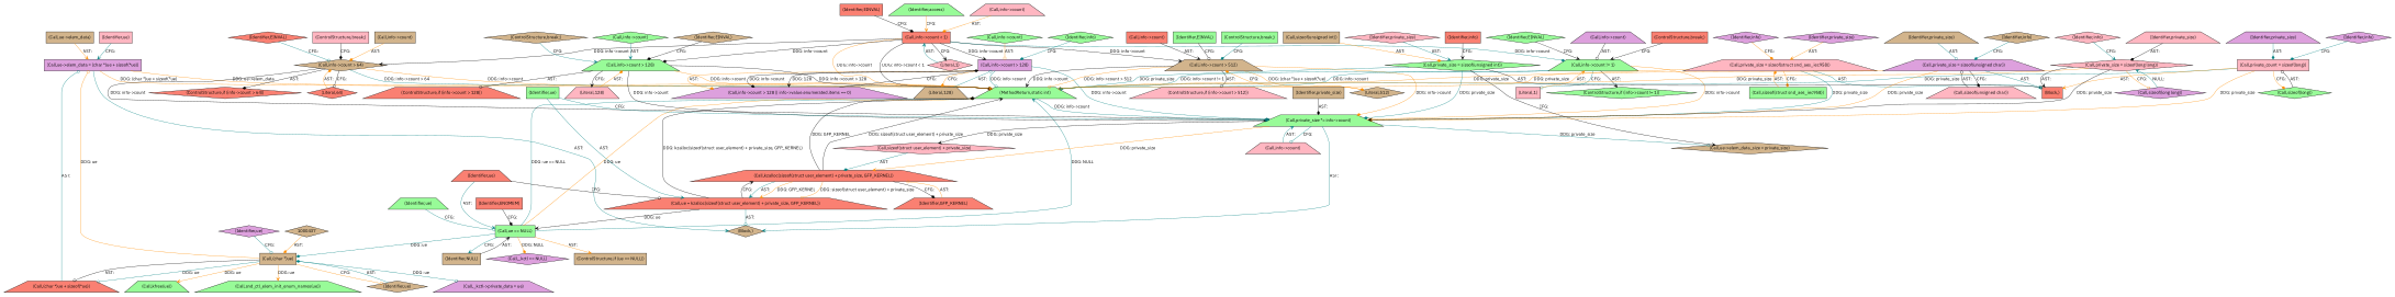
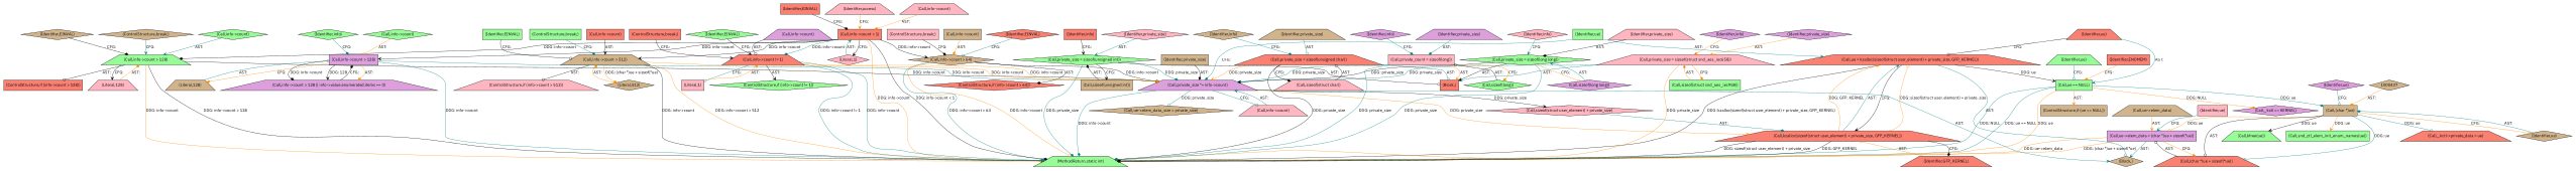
  digraph {
    fontname="IBM Plex Sans"
    node [fillcolor=palegreen fontname="IBM Plex Sans" shape=diamond style=filled]
    edge [arrowhead=diamond color=black fontname="IBM Plex Sans"]
    n1 [fillcolor=plum label="(Call,ue->elem_data = (char *)ue + sizeof(*ue))" shape=box]
    n2 [fillcolor=salmon label="(Call,(char *)ue + sizeof(*ue))" shape=trapezium]
    n3 [label="(MethodReturn,static int)" shape=trapezium]
    n4 [fillcolor=tan label="(Block,)"]
    n5 [fillcolor=tan label="(Call,(char *)ue)" shape=box]
    n6 [label="(Call,kfree(ue))" shape=trapezium]
-   n7 [label="(Call,snd_ctl_elem_init_enum_names(ue))" shape=trapezium]
+   n7 [label="(Call,snd_ctl_elem_init_enum_names(ue))" shape=box]
    n8 [fillcolor=tan label="(Identifier,ue)"]
-   n9 [fillcolor=plum label="(Call,_kctl->private_data = ue)" shape=trapezium]
+   n9 [fillcolor=salmon label="(Call,_kctl->private_data = ue)" shape=trapezium]
    n10 [label="(Call,ue == NULL)" shape=box]
    n11 [fillcolor=tan label="(ControlStructure,if (ue == NULL))" shape=box]
-   n12 [fillcolor=tan label="(Identifier,NULL)" shape=box]
-   n13 [fillcolor=plum label="(Call,_kctl == NULL)"]
+   n13 [fillcolor=plum label="(Call,_kctl == KERNEL)"]
    n14 [fillcolor=salmon label="(Call,ue = kzalloc(sizeof(struct user_element) + private_size, GFP_KERNEL))" shape=trapezium]
    n15 [fillcolor=salmon label="(Call,kzalloc(sizeof(struct user_element) + private_size, GFP_KERNEL))" shape=trapezium]
    n16 [fillcolor=salmon label="(Identifier,GFP_KERNEL)" shape=trapezium]
-   n17 [label="(Call,private_size *= info->count)" shape=trapezium]
+   n17 [fillcolor=plum label="(Call,private_size *= info->count)" shape=trapezium]
    n18 [fillcolor=lightpink label="(Call,sizeof(struct user_element) + private_size)"]
    n19 [fillcolor=tan label="(Call,ue->elem_data_size = private_size)"]
    n20 [fillcolor=lightpink label="(Call,info->count)" shape=trapezium]
    n21 [fillcolor=tan label="(Call,info->count > 64)"]
    n22 [fillcolor=salmon label="(ControlStructure,if (info->count > 64))"]
-   n23 [fillcolor=salmon label="(Literal,64)"]
    n24 [fillcolor=salmon label="(Call,info->count < 1)" shape=box]
    n25 [label="(Call,info->count > 128)" shape=trapezium]
    n26 [fillcolor=plum label="(Call,info->count > 128)" shape=box]
    n27 [fillcolor=tan label="(Call,info->count > 512)" shape=trapezium]
-   n28 [label="(Call,info->count != 1)" shape=trapezium]
+   n28 [fillcolor=salmon label="(Call,info->count != 1)" shape=trapezium]
    n29 [fillcolor=lightpink label="(Literal,1)"]
    n30 [fillcolor=lightpink label="(Literal,128)" shape=trapezium]
-   n31 [fillcolor=salmon label="(ControlStructure,if (info->count > 128))" shape=trapezium]
+   n31 [fillcolor=salmon label="(ControlStructure,if (info->count > 128))" shape=box]
    n32 [fillcolor=plum label="(Call,info->count > 128 || info->value.enumerated.items == 0)" shape=trapezium]
    n33 [fillcolor=tan label="(Literal,128)" shape=trapezium]
    n34 [fillcolor=lightpink label="(ControlStructure,if (info->count > 512))" shape=trapezium]
    n35 [fillcolor=tan label="(Literal,512)"]
    n36 [fillcolor=lightpink label="(Literal,1)" shape=box]
    n37 [label="(ControlStructure,if (info->count != 1))"]
-   n38 [fillcolor=lightpink label="(Call,private_size = sizeof(struct snd_aes_iec958))" shape=trapezium]
+   n38 [fillcolor=lightpink label="(Call,private_size = sizeof(struct snd_aes_iec658))" shape=trapezium]
    n39 [fillcolor=salmon label="(Block,)" shape=box]
    n40 [label="(Call,sizeof(struct snd_aes_iec958))" shape=box]
    n41 [label="(Call,private_size = sizeof(unsigned int))"]
    n42 [fillcolor=tan label="(Call,sizeof(unsigned int))" shape=box]
-   n43 [fillcolor=plum label="(Call,private_size = sizeof(unsigned char))" shape=trapezium]
-   n44 [fillcolor=lightpink label="(Call,sizeof(unsigned char))" shape=trapezium]
+   n43 [fillcolor=salmon label="(Call,private_size = sizeof(unsigned char))" shape=trapezium]
+   n44 [fillcolor=lightpink label="(Call,sizeof(struct char))" shape=trapezium]
    n45 [fillcolor=lightpink label="(Call,private_count = sizeof(long))" shape=box]
    n46 [label="(Call,sizeof(long))"]
-   n47 [fillcolor=lightpink label="(Call,private_size = sizeof(long long))"]
+   n47 [label="(Call,private_size = sizeof(long long))"]
    n48 [fillcolor=plum label="(Call,sizeof(long long))"]
-   n49 [fillcolor=tan label="(Call,ue->elem_data)" shape=box]
+   n49 [fillcolor=tan label="(Call,ue->elem_data)" shape=trapezium]
    n50 [label="(Identifier,EINVAL)"]
    n51 [fillcolor=lightpink label="(Identifier,info)"]
    n52 [label="(Identifier,ue)" shape=trapezium]
    n53 [fillcolor=lightpink label="(Identifier,private_size)"]
    n54 [fillcolor=salmon label="(Identifier,EINVAL)" shape=box]
    n55 [fillcolor=tan label="(Call,info->count)" shape=box]
    n56 [fillcolor=lightpink label="(Identifier,private_size)" shape=trapezium]
-   n57 [label="(Identifier,access)" shape=trapezium]
+   n57 [fillcolor=lightpink label="(Identifier,access)" shape=trapezium]
    n58 [fillcolor=plum label="(Identifier,info)"]
    n59 [fillcolor=tan label="(Identifier,private_size)" shape=trapezium]
    n60 [label="(Identifier,EINVAL)" shape=box]
    n61 [fillcolor=tan label="(ControlStructure,break;)"]
    n62 [fillcolor=plum label="(Identifier,private_size)" shape=trapezium]
    n63 [fillcolor=salmon label="(Identifier,ue)" shape=trapezium]
    n64 [label="(Call,info->count)"]
    n65 [label="(Call,info->count)"]
    n66 [fillcolor=tan label="(Identifier,info)"]
    n67 [fillcolor=plum label="(Identifier,private_size)"]
    n68 [label="(Identifier,ue)" shape=box]
    n69 [fillcolor=tan label="(Identifier,private_size)" shape=box]
    n70 [fillcolor=salmon label="(Identifier,ENOMEM)" shape=box]
    n71 [fillcolor=salmon label="(Identifier,EINVAL)"]
    n72 [label="(ControlStructure,break;)" shape=box]
    n73 [fillcolor=salmon label="(Identifier,info)" shape=box]
    n74 [fillcolor=lightpink label="(Identifier,ue)" shape=box]
    n75 [fillcolor=lightpink label="(Call,info->count)" shape=trapezium]
    n76 [fillcolor=plum label="(Call,info->count)" shape=trapezium]
    n77 [fillcolor=plum label="(Identifier,info)"]
    n78 [fillcolor=tan label="(Identifier,EINVAL)"]
    n79 [fillcolor=salmon label="(ControlStructure,break;)" shape=box]
    n80 [fillcolor=plum label="(Identifier,ue)"]
    n81 [label="(Identifier,info)"]
    n82 [fillcolor=lightpink label="(ControlStructure,break;)" shape=box]
    n83 [fillcolor=salmon label="(Call,info->count)" shape=box]
    1000437 [fillcolor=tan]
+   n1 -> n2 [color=darkorange label="CFG: "]
    n1 -> n3 [color=darkorange label="DDG: ue->elem_data"]
    n1 -> n3 [color=darkorange label="DDG: (char *)ue + sizeof(*ue)"]
    n1 -> n4 [arrowhead=vee color=teal label="AST: "]
-   n2 -> n1 [arrowhead=odot color=teal label="AST: "]
+   n2 -> n1 [arrowhead=odot label="AST: "]
    n5 -> n1 [arrowhead=odot color=darkorange label="DDG: ue"]
    n5 -> n2 [arrowhead=odot label="AST: "]
    n5 -> n2 [arrowhead=odot color=teal label="DDG: ue"]
-   n5 -> n6 [arrowhead=vee color=darkorange label="DDG: ue"]
+   n5 -> n6 [arrowhead=vee label="DDG: ue"]
    n5 -> n7 [arrowhead=vee color=darkorange label="DDG: ue"]
    n5 -> n8 [arrowhead=odot color=darkorange label="CFG: "]
    n5 -> n9 [arrowhead=odot color=teal label="DDG: ue"]
    n8 -> n5 [color=teal label="AST: "]
    n10 -> n3 [arrowhead=vee color=teal label="DDG: NULL"]
    n10 -> n3 [arrowhead=odot color=teal label="DDG: ue == NULL"]
    n10 -> n3 [color=darkorange label="DDG: ue"]
    n10 -> n5 [color=teal label="DDG: ue"]
    n10 -> n11 [arrowhead=vee color=darkorange label="AST: "]
-   n10 -> n12 [arrowhead=vee color=teal label="CFG: "]
    n10 -> n13 [color=darkorange label="DDG: NULL"]
-   n12 -> n10 [arrowhead=vee label="AST: "]
    n14 -> n3 [label="DDG: kzalloc(sizeof(struct user_element) + private_size, GFP_KERNEL)"]
    n14 -> n4 [arrowhead=odot color=teal label="AST: "]
    n14 -> n10 [arrowhead=vee label="DDG: ue"]
    n14 -> n15 [arrowhead=vee label="CFG: "]
    n15 -> n3 [arrowhead=odot label="DDG: GFP_KERNEL"]
    n15 -> n3 [arrowhead=vee label="DDG: sizeof(struct user_element) + private_size"]
    n15 -> n14 [arrowhead=vee color=teal label="AST: "]
    n15 -> n14 [arrowhead=odot color=darkorange label="DDG: sizeof(struct user_element) + private_size"]
    n15 -> n14 [arrowhead=vee color=darkorange label="DDG: GFP_KERNEL"]
    n15 -> n16 [label="CFG: "]
    n16 -> n15 [arrowhead=odot color=darkorange label="AST: "]
-   n3 -> n17 [color=teal label="DDG: info->count"]
+   n17 -> n3 [color=teal label="DDG: info->count"]
    n17 -> n4 [arrowhead=vee color=teal label="AST: "]
    n17 -> n15 [arrowhead=vee color=darkorange label="DDG: private_size"]
    n17 -> n18 [arrowhead=vee label="DDG: private_size"]
    n17 -> n19 [arrowhead=odot color=teal label="DDG: private_size"]
    n17 -> n20 [arrowhead=odot color=teal label="CFG: "]
    n18 -> n15 [color=teal label="AST: "]
    n20 -> n17 [arrowhead=vee color=teal label="AST: "]
    n21 -> n3 [arrowhead=odot color=darkorange label="DDG: info->count"]
    n21 -> n3 [color=teal label="DDG: info->count > 64"]
    n21 -> n17 [label="DDG: info->count"]
    n21 -> n22 [label="AST: "]
-   n21 -> n23 [arrowhead=odot label="CFG: "]
-   n23 -> n21 [color=darkorange label="AST: "]
    n24 -> n3 [color=darkorange label="DDG: info->count"]
    n24 -> n3 [label="DDG: info->count < 1"]
    n24 -> n21 [arrowhead=vee label="DDG: info->count"]
    n24 -> n25 [label="DDG: info->count"]
    n24 -> n26 [arrowhead=vee label="DDG: info->count"]
    n24 -> n27 [arrowhead=vee label="DDG: info->count"]
    n24 -> n28 [color=teal label="DDG: info->count"]
    n24 -> n29 [arrowhead=vee label="CFG: "]
    n25 -> n3 [arrowhead=vee label="DDG: info->count > 128"]
    n25 -> n3 [arrowhead=vee color=darkorange label="DDG: info->count"]
    n25 -> n17 [label="DDG: info->count"]
    n25 -> n30 [arrowhead=vee label="CFG: "]
    n25 -> n31 [arrowhead=odot label="AST: "]
    n26 -> n3 [arrowhead=odot color=teal label="DDG: info->count"]
    n26 -> n17 [arrowhead=vee color=teal label="DDG: info->count"]
    n26 -> n32 [color=darkorange label="AST: "]
    n26 -> n32 [label="DDG: info->count"]
    n26 -> n32 [arrowhead=vee label="DDG: 128"]
    n26 -> n33 [color=darkorange label="CFG: "]
    n27 -> n3 [arrowhead=odot color=darkorange label="DDG: info->count > 512"]
    n27 -> n3 [arrowhead=vee label="DDG: info->count"]
    n27 -> n17 [color=darkorange label="DDG: info->count"]
    n27 -> n34 [arrowhead=odot label="AST: "]
    n27 -> n35 [color=darkorange label="DDG: (char *)ue + sizeof(*ue)"]
    n28 -> n3 [color=teal label="DDG: info->count != 1"]
    n28 -> n3 [color=teal label="DDG: info->count"]
    n28 -> n17 [arrowhead=odot color=darkorange label="DDG: info->count"]
    n28 -> n36 [arrowhead=odot color=teal label="CFG: "]
    n28 -> n37 [arrowhead=vee label="AST: "]
    n29 -> n24 [arrowhead=vee color=teal label="AST: "]
    n30 -> n25 [color=darkorange label="AST: "]
    n32 -> n26 [label="CFG: "]
    n33 -> n26 [arrowhead=odot color=teal label="AST: "]
-   n35 -> n27 [color=darkorange label="CFG: "]
+   n35 -> n27 [color=darkorange label="AST: "]
    n36 -> n28 [arrowhead=vee color=darkorange label="AST: "]
    n38 -> n3 [color=darkorange label="DDG: private_size"]
    n38 -> n17 [arrowhead=odot color=teal label="DDG: private_size"]
    n38 -> n39 [arrowhead=vee color=teal label="AST: "]
    n38 -> n40 [color=darkorange label="CFG: "]
    n40 -> n38 [color=darkorange label="AST: "]
    n41 -> n3 [color=teal label="DDG: private_size"]
    n41 -> n17 [color=teal label="DDG: private_size"]
    n41 -> n39 [arrowhead=odot label="AST: "]
-   n41 -> n19 [arrowhead=vee label="CFG: "]
-   n42 -> n41 [color=darkorange label="AST: "]
-   n43 -> n3 [color=darkorange label="DDG: private_size"]
+   n41 -> n42 [arrowhead=vee label="CFG: "]
+   n42 -> n41 [label="AST: "]
+   n43 -> n3 [label="DDG: private_size"]
    n43 -> n17 [arrowhead=vee color=darkorange label="DDG: private_size"]
    n43 -> n39 [arrowhead=odot color=teal label="AST: "]
    n43 -> n44 [label="CFG: "]
    n44 -> n43 [arrowhead=odot label="AST: "]
    n45 -> n3 [color=teal label="DDG: private_size"]
-   n45 -> n17 [arrowhead=vee color=darkorange label="DDG: private_size"]
+   n45 -> n17 [arrowhead=vee color=teal label="DDG: private_size"]
    n45 -> n39 [arrowhead=vee color=darkorange label="AST: "]
    n45 -> n46 [color=darkorange label="CFG: "]
    n46 -> n45 [arrowhead=odot label="AST: "]
-   n47 -> n3 [arrowhead=odot color=darkorange label="DDG: private_size"]
+   n47 -> n3 [arrowhead=odot color=teal label="DDG: private_size"]
    n47 -> n17 [arrowhead=vee label="DDG: private_size"]
    n47 -> n39 [arrowhead=vee label="AST: "]
    n47 -> n48 [arrowhead=odot color=darkorange label="CFG: "]
-   n48 -> n47 [arrowhead=vee color=teal label="NULL: "]
+   n48 -> n47 [arrowhead=vee color=teal label="AST: "]
    n49 -> n1 [arrowhead=vee color=darkorange label="AST: "]
    n50 -> n28 [arrowhead=vee label="CFG: "]
    n51 -> n47 [arrowhead=vee color=teal label="CFG: "]
    n52 -> n10 [arrowhead=odot color=teal label="CFG: "]
    n53 -> n41 [arrowhead=vee color=teal label="AST: "]
    n54 -> n24 [label="CFG: "]
    n55 -> n21 [color=darkorange label="AST: "]
    n56 -> n47 [label="AST: "]
    n57 -> n24 [arrowhead=vee color=darkorange label="CFG: "]
    n58 -> n38 [color=darkorange label="CFG: "]
    n59 -> n43 [arrowhead=odot color=teal label="AST: "]
    n60 -> n27 [arrowhead=odot label="CFG: "]
    n61 -> n25 [arrowhead=vee color=teal label="CFG: "]
    n62 -> n45 [color=teal label="AST: "]
    n63 -> n10 [arrowhead=vee color=teal label="AST: "]
    n63 -> n14 [arrowhead=odot label="CFG: "]
    n64 -> n26 [arrowhead=odot color=darkorange label="AST: "]
    n65 -> n25 [arrowhead=vee color=teal label="AST: "]
    n66 -> n43 [color=teal label="CFG: "]
    n67 -> n38 [arrowhead=vee color=darkorange label="AST: "]
    n68 -> n14 [arrowhead=vee color=teal label="AST: "]
    n68 -> n17 [color=teal label="CFG: "]
    n69 -> n17 [label="AST: "]
-   n70 -> n10 [label="CFG: "]
+   n70 -> n10 [color=darkorange label="CFG: "]
    n71 -> n21 [arrowhead=odot color=teal label="CFG: "]
    n72 -> n27 [color=teal label="CFG: "]
    n73 -> n41 [arrowhead=vee label="CFG: "]
    n74 -> n1 [arrowhead=vee color=teal label="CFG: "]
    n75 -> n24 [color=darkorange label="AST: "]
    n76 -> n28 [arrowhead=odot label="AST: "]
    n77 -> n45 [color=teal label="CFG: "]
    n78 -> n25 [label="CFG: "]
    n79 -> n28 [arrowhead=vee label="CFG: "]
    n80 -> n5 [arrowhead=odot color=teal label="CFG: "]
    n81 -> n26 [color=teal label="CFG: "]
    n82 -> n21 [label="CFG: "]
    n83 -> n27 [arrowhead=vee label="AST: "]
    1000437 -> n5 [color=darkorange label="AST: "]
  }
